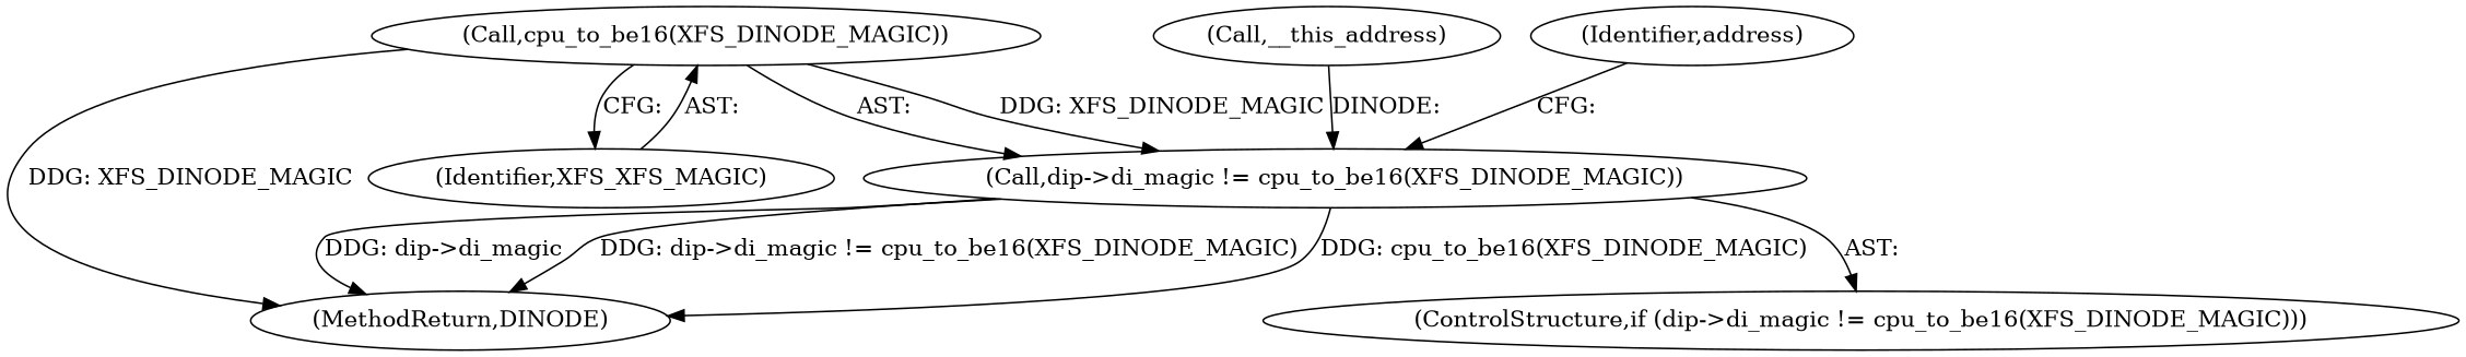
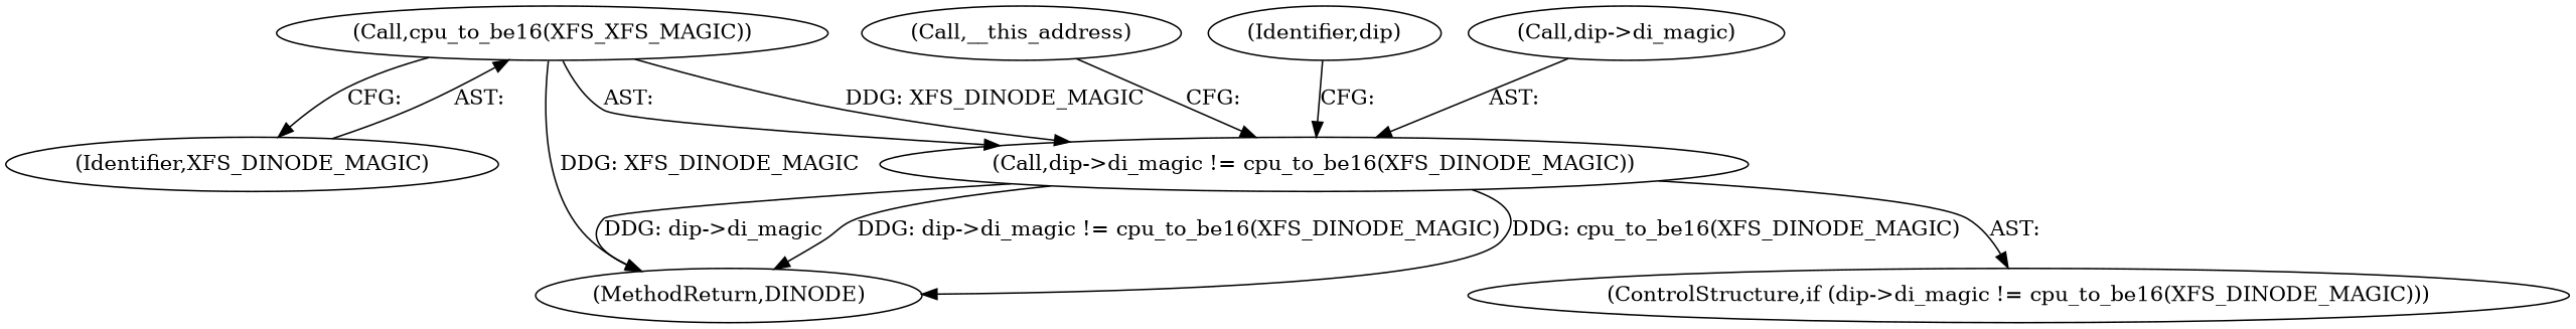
  digraph {
    n1 [label="(Call,dip->di_magic != cpu_to_be16(XFS_DINODE_MAGIC))"]
    n2 [label="(ControlStructure,if (dip->di_magic != cpu_to_be16(XFS_DINODE_MAGIC)))"]
    n3 [label="(MethodReturn,DINODE)"]
-   n4 [label="(Call,cpu_to_be16(XFS_DINODE_MAGIC))"]
-   n5 [label="(Identifier,XFS_XFS_MAGIC)"]
+   n4 [label="(Call,cpu_to_be16(XFS_XFS_MAGIC))"]
+   n5 [label="(Identifier,XFS_DINODE_MAGIC)"]
    n6 [label="(Call,__this_address)"]
-   n7 [label="(Identifier,address)"]
+   n7 [label="(Identifier,dip)"]
+   n8 [label="(Call,dip->di_magic)"]
    n1 -> n2 [label="AST: "]
    n1 -> n3 [label="DDG: dip->di_magic"]
    n1 -> n3 [label="DDG: dip->di_magic != cpu_to_be16(XFS_DINODE_MAGIC)"]
    n1 -> n3 [label="DDG: cpu_to_be16(XFS_DINODE_MAGIC)"]
    n4 -> n1 [label="AST: "]
    n4 -> n1 [label="DDG: XFS_DINODE_MAGIC"]
    n4 -> n3 [label="DDG: XFS_DINODE_MAGIC"]
    n4 -> n5 [label="CFG: "]
    n5 -> n4 [label="AST: "]
-   n6 -> n1 [label="DINODE: "]
+   n6 -> n1 [label="CFG: "]
    n7 -> n1 [label="CFG: "]
+   n8 -> n1 [label="AST: "]
  }
